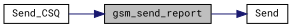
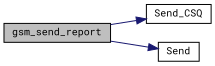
  digraph {
    fontname="Roboto Mono"
    rankdir=LR
    node [color=black fillcolor=white fontname="Roboto Mono" fontsize=10 shape=record style=filled]
    edge [color=midnightblue fontname="Roboto Mono" fontsize=10 labelfontname=FreeSans labelfontsize=10 style=solid]
    n1 [fillcolor=grey75 fontcolor=black height=0.2 label=gsm_send_report width=0.4]
    n2 [height=0.2 label=Send_CSQ width=0.4]
    n3 [height=0.2 label=Send width=0.4]
-   n2 -> n1
+   n1 -> n2
    n1 -> n3
  }
